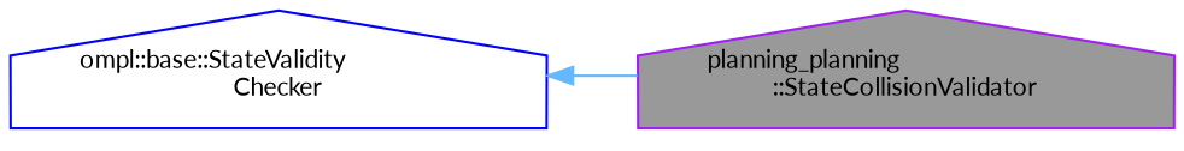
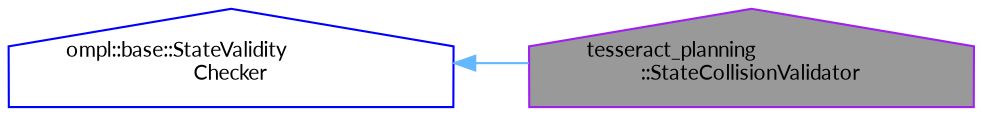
  digraph {
    rankdir=LR
    fontname=Lato
    node [fontname=Lato fontsize=10 shape=house style=filled]
-   n1 [color=purple fillcolor=grey60 fontcolor=black height=0.2 label="planning_planning\l::StateCollisionValidator" width=0.4]
+   n1 [color=purple fillcolor=grey60 fontcolor=black height=0.2 label="tesseract_planning\l::StateCollisionValidator" width=0.4]
    n2 [color=blue fillcolor=white height=0.2 label="ompl::base::StateValidity\lChecker" width=0.4]
    n2 -> n1 [color=steelblue1 dir=back fontname=Lato fontsize=10 labelfontname=Helvetica labelfontsize=10 style=solid]
  }
